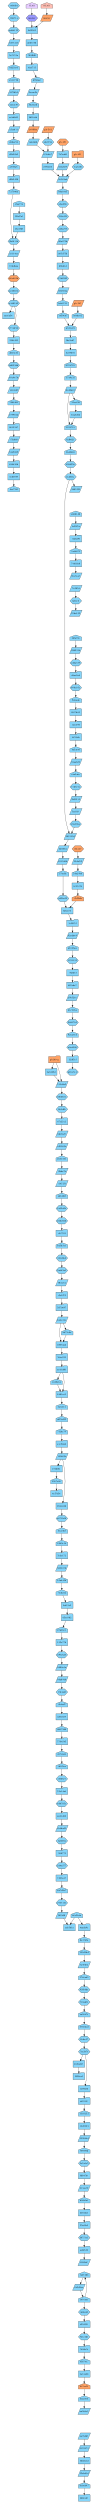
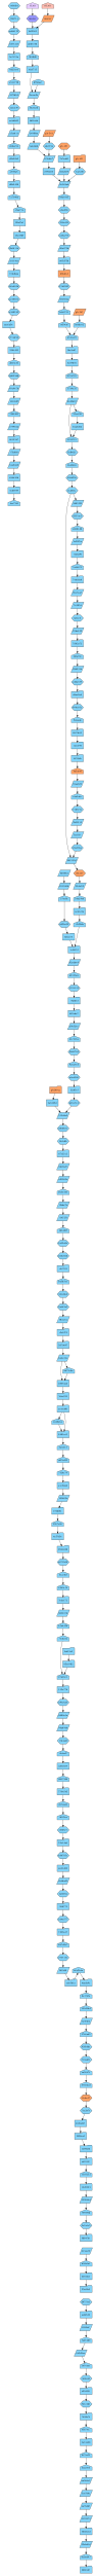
  digraph {
    fontname="PT Serif"
    node [fillcolor="#85d5fa" fixedsize=true fontname="PT Serif" shape=folder style=filled]
    edge [fontname="PT Serif"]
    n1 [label=0012947 width=0.95]
    n2 [label=e7fab68 shape=parallelogram width=0.95]
    n3 [label=3169009 shape=parallelogram width=0.95]
    n4 [label="45d450d" width=0.95]
    n5 [label="01b9b43" shape=parallelogram width=0.95]
    n6 [label=ea254d4 shape=house width=0.95]
    n7 [label=cb3d2ac shape=parallelogram width=0.95]
    n8 [label="1491ee1" shape=house width=0.95]
    n9 [label="01c91ba" shape=house width=0.95]
    n10 [label="96007b3" shape=hexagon width=0.95]
    n11 [label="9cb2753" shape=house width=0.95]
    n12 [label=e0a4508 shape=hexagon width=0.95]
    n13 [label="03d9514" shape=parallelogram width=0.95]
    n14 [label=cdda729 shape=hexagon width=0.95]
    n15 [label=d6ea9ad width=0.95]
    n16 [label="89bc03c" shape=hexagon width=0.95]
    n17 [label="03ec982" width=0.95]
    n18 [label="07685c1" shape=house width=0.95]
    n19 [label="513e77b" width=0.95]
    n20 [label="09fc3d5" shape=hexagon width=0.95]
    n21 [label="0d80a1e" shape=parallelogram width=0.95]
    n22 [label="08072d0" shape=house width=0.95]
    n23 [label=7784543 width=0.95]
    n24 [label=a37c66b shape=house width=0.95]
    n25 [label="1d1f2ea" shape=house width=0.95]
    n26 [label="08334a6" width=0.95]
    n27 [label="7ebc599" width=0.95]
    n28 [label=ac61dd0 width=0.95]
    n29 [label="105fb54" shape=house width=0.95]
    n30 [label="8481ec3" width=0.95]
    n31 [label="08f442b" shape=parallelogram width=0.95]
    n32 [label=e76d0fc width=0.95]
    n33 [label="5907c00" shape=house width=0.95]
    n34 [label="4cf7654" width=0.95]
    n35 [label="98a896b" shape=parallelogram width=0.95]
    n36 [label="27b262f" shape=hexagon width=0.95]
    n37 [label="0cdd643" shape=parallelogram width=0.95]
    n38 [label=3522721 shape=house width=0.95]
    n39 [label="39cc430" shape=house width=0.95]
    n40 [label=f1db020 shape=hexagon width=0.95]
    n41 [label=b4a5d06 width=0.95]
    n42 [label=3648465 shape=house width=0.95]
    n43 [label="0d029dd" shape=hexagon width=0.95]
    n44 [label="49c947b" shape=parallelogram width=0.95]
    n45 [label="4442ebf" shape=parallelogram width=0.95]
    n46 [label="7808fd5" shape=house width=0.95]
    n47 [label="6fc4ad7" shape=house width=0.95]
    n48 [label=faece14 shape=house width=0.95]
    n49 [label=dd74d33 shape=house width=0.95]
    n50 [label="10a445b" shape=house width=0.95]
    n51 [label=e7cbc84 shape=house width=0.95]
    n52 [label=fe615a2 width=0.95]
    n53 [label=1231155 shape=hexagon width=0.95]
    n54 [label=c94f05f width=0.95]
    n55 [label="489cde7" width=0.95]
    n56 [label=a9b526c shape=parallelogram width=0.95]
    n57 [label=1368983 shape=hexagon width=0.95]
    n58 [label="8e2502a" shape=parallelogram width=0.95]
    n59 [label=bcb0711 shape=house width=0.95]
    n60 [label=a439667 shape=house width=0.95]
    n61 [label=c66be48 shape=hexagon width=0.95]
    n62 [label=b994358 width=0.95]
    n63 [label="921c6d1" shape=hexagon width=0.95]
    n64 [label=1503232 shape=house width=0.95]
    n65 [label="15d5933" width=0.95]
    n66 [label="959844d" shape=parallelogram width=0.95]
    n67 [label="9f939fd" shape=house width=0.95]
    n68 [label="2a7a0c3" shape=hexagon width=0.95]
    n69 [label="15f03e7" shape=hexagon width=0.95]
    n70 [label="32c14a6" width=0.95]
    n71 [label="680783c" shape=hexagon width=0.95]
    n72 [label=a631d03 width=0.95]
    n73 [label="1667cf9" shape=hexagon width=0.95]
    n74 [label=ecbb8d5 width=0.95]
    n75 [label=a5ce011 shape=parallelogram width=0.95]
    n76 [label=d48ec94 shape=house width=0.95]
    n77 [label="17b9a7a" shape=house width=0.95]
-   n78 [label="1bfce57" shape=hexagon width=0.95]
+   n78 [fillcolor="#ffa366" label="1bfce57" shape=hexagon width=0.95]
    n79 [label="71a2b76" shape=hexagon width=0.95]
    n80 [label="8390d37" width=0.95]
    n81 [label=f828eaf width=0.95]
    n82 [label="1cf813f" width=0.95]
    n83 [label="92ed649" shape=parallelogram width=0.95]
    n84 [label="6815bee" shape=house width=0.95]
    n85 [label="20fa97e" shape=house width=0.95]
    n86 [label="2204f43" width=0.95]
    n87 [label=abb7a1b shape=house width=0.95]
    n88 [label="22de553" shape=parallelogram width=0.95]
-   n90 [fillcolor="#ffa366" label="249f0be" shape=parallelogram width=0.95]
+   n89 [label="7d02a72" width=0.95]
+   n90 [label="249f0be" shape=parallelogram width=0.95]
    n91 [label="8a4dabb" shape=parallelogram width=0.95]
    n92 [label=e74dc67 shape=parallelogram width=0.95]
    n93 [label=e3960e5 width=0.95]
    n94 [label="25a35d8" width=0.95]
    n95 [label="9b00116" shape=hexagon width=0.95]
    n96 [label=a1114ec shape=parallelogram width=0.95]
    n97 [label="720db6e" width=0.95]
    n98 [label="25daf13" shape=parallelogram width=0.95]
    n99 [label="38e29b6" shape=house width=0.95]
    n100 [label="6c41c0a" width=0.95]
-   n101 [fillcolor="#ffa366" label="63d3bfe" shape=house width=0.95]
+   n101 [label="63d3bfe" shape=house width=0.95]
    n102 [label="264a577" shape=hexagon width=0.95]
    n103 [label="785ba17" width=0.95]
    n104 [label="6b7d2e7" shape=house width=0.95]
    n105 [label=c937131 shape=hexagon width=0.95]
    n106 [label="68f1509" width=0.95]
    n107 [label="2849c14" shape=house width=0.95]
    n108 [label="7cdc172" width=0.95]
    n109 [label="9d5817b" shape=parallelogram width=0.95]
    n110 [label="2a22e8b" shape=hexagon width=0.95]
    n111 [label="2b0cb0b" shape=hexagon width=0.95]
    n112 [label=bfc7321 width=0.95]
    n113 [label=ba3d5e1 shape=house width=0.95]
    n114 [label="8d84760" width=0.95]
    n115 [label="5156c9f" shape=parallelogram width=0.95]
    n116 [label=d56bfa1 shape=house width=0.95]
    n117 [label="2aaacfb" shape=parallelogram width=0.95]
    n118 [label="53d7ce8" shape=house width=0.95]
    n119 [label="8df1666" width=0.95]
    n120 [label="352dfed" shape=hexagon width=0.95]
    n121 [label="2feb71a" shape=hexagon width=0.95]
    n122 [label=ad64133 shape=hexagon width=0.95]
    n123 [label=b37311f shape=parallelogram width=0.95]
    n124 [label="3e7170e" width=0.95]
    n125 [label=b480fc0 shape=hexagon width=0.95]
    n126 [label="300dc1d" width=0.95]
    n127 [label="53abd1d" shape=parallelogram width=0.95]
    n128 [label="81b6897" shape=house width=0.95]
    n129 [label=db80cb7 width=0.95]
    n130 [label="305bff6" shape=parallelogram width=0.95]
    n131 [label=cab561a width=0.95]
    n132 [label=b0c3b6a shape=house width=0.95]
    n133 [label="4aada9c" width=0.95]
    n134 [label="5c8b9f9" width=0.95]
    n135 [label=dcc734f shape=house width=0.95]
    n136 [label=cb4ded9 shape=parallelogram width=0.95]
    n137 [label="33e0fe5" width=0.95]
    n138 [label=db751a5 shape=hexagon width=0.95]
    n139 [label=eabfb55 width=0.95]
    n140 [label="450d336" shape=hexagon width=0.95]
    n141 [label="3e649a5" shape=hexagon width=0.95]
    n142 [label=ffb1c54 shape=parallelogram width=0.95]
    n143 [label=b3a9f75 width=0.95]
    n144 [label="355d2bd" shape=house width=0.95]
    n145 [label="3ef7fe6" shape=parallelogram width=0.95]
    n146 [label="5746e69" shape=house width=0.95]
    n147 [label="95f88de" shape=hexagon width=0.95]
    n148 [label=c1a8b62 shape=hexagon width=0.95]
    n149 [label="905122d" shape=parallelogram width=0.95]
    n150 [label="5d895f9" shape=parallelogram width=0.95]
    n151 [label="3676bfc" width=0.95]
-   n152 [label="8a5ae4f" shape=house width=0.95]
+   n152 [fillcolor="#ffa366" label="8a5ae4f" shape=house width=0.95]
    n153 [label="94eab29" shape=parallelogram width=0.95]
    n154 [label=cba2a6c shape=house width=0.95]
    n155 [label="37586cd" shape=house width=0.95]
    n156 [label="39bd7e2" width=0.95]
    n157 [label="3c09b78" width=0.95]
    n158 [label=8976729 shape=house width=0.95]
+   n159 [label="3ce560c" shape=parallelogram width=0.95]
    n160 [label="6a7bdd3" shape=parallelogram width=0.95]
    n161 [label=5133275 shape=parallelogram width=0.95]
    n162 [label="3d70697" width=0.95]
    n163 [label="862c22c" shape=parallelogram width=0.95]
    n164 [label="6679c0a" shape=house width=0.95]
    n165 [label="3e51638" width=0.95]
-   n166 [fillcolor="#ffa366" label="847ce58" shape=house width=0.95]
+   n166 [label="847ce58" shape=house width=0.95]
    n167 [label="546ef75" shape=house width=0.95]
    n168 [label=aa966c5 shape=parallelogram width=0.95]
    n169 [label="3e5289d" width=0.95]
    n170 [label="915d4a3" shape=parallelogram width=0.95]
    n171 [label="8f80831" shape=hexagon width=0.95]
    n172 [label=ffc2dfb shape=hexagon width=0.95]
    n173 [label="6d25ce6" shape=house width=0.95]
    n174 [label=e511798 shape=house width=0.95]
    n175 [label="417fdb2" shape=parallelogram width=0.95]
    n176 [label="718adf1" shape=hexagon width=0.95]
    n177 [label="41af713" width=0.95]
    n178 [label=d950ee3 shape=house width=0.95]
    n179 [label=e799504 shape=parallelogram width=0.95]
    n180 [label=d6f0f64 shape=parallelogram width=0.95]
+   n181 [label=d357ae5 shape=hexagon width=0.95]
    n182 [label=4587413 shape=house width=0.95]
    n183 [label=4919400 shape=parallelogram width=0.95]
    n184 [label="57eeffc" shape=house width=0.95]
    n185 [label=a83ba39 shape=hexagon width=0.95]
    n186 [label=f4fc273 width=0.95]
    n187 [label="49e55ba" shape=hexagon width=0.95]
    n188 [label="8e174fe" shape=house width=0.95]
    n189 [label="4bf9263" width=0.95]
    n190 [label=d2b5758 width=0.95]
    n191 [label="788ffd8" shape=house width=0.95]
    n192 [label=8946538 width=0.95]
    n193 [label=a071b00 shape=hexagon width=0.95]
    n194 [label="51cef6f" shape=house width=0.95]
    n195 [label=de55dc6 width=0.95]
    n196 [label="5447e9f" width=0.95]
    n197 [label=ba20476 shape=house width=0.95]
    n198 [label="5cc1fe9" shape=parallelogram width=0.95]
    n199 [label=a8081d8 shape=house width=0.95]
    n200 [label="9e25f3a" shape=parallelogram width=0.95]
    n201 [label="60ea309" shape=parallelogram width=0.95]
    n202 [label="8c342ed" shape=parallelogram width=0.95]
    n203 [label="88a1063" shape=house width=0.95]
    n204 [label=efee3bb shape=hexagon width=0.95]
    n205 [label="67c22c2" width=0.95]
    n206 [label="8809af7" shape=parallelogram width=0.95]
    n207 [label=ef8962b shape=parallelogram width=0.95]
    n208 [label=e631331 shape=house width=0.95]
    n209 [label="67d1c23" shape=house width=0.95]
    n210 [label=fbe2eb3 width=0.95]
    n211 [label=ba6fe0a shape=hexagon width=0.95]
    n212 [label="685c741" shape=hexagon width=0.95]
    n213 [label="689f2f0" width=0.95]
    n214 [label=b422155 width=0.95]
    n215 [label="6bb3f0f" shape=house width=0.95]
    n216 [label="71d5e1c" shape=hexagon width=0.95]
    n217 [label="9b5f515" shape=parallelogram width=0.95]
-   n218 [fillcolor="#ffa366" label=b8c009d shape=hexagon width=0.95]
+   n218 [label=b8c009d shape=hexagon width=0.95]
    n219 [label=ac60652 shape=hexagon width=0.95]
    n220 [label=e168542 shape=hexagon width=0.95]
    n221 [label="727b40a" shape=house width=0.95]
    n222 [label=cfea776 shape=house width=0.95]
    n223 [label="74602e8" width=0.95]
    n224 [label="98c7467" shape=parallelogram width=0.95]
    n225 [label=f7e3834 shape=parallelogram width=0.95]
    n226 [label=eae2cf2 shape=hexagon width=0.95]
    n227 [label="748dc7a" width=0.95]
    n228 [label="7a64679" shape=house width=0.95]
    n229 [label="7b7aa80" width=0.95]
    n230 [label="7ca52f8" shape=hexagon width=0.95]
    n231 [label="7f20c79" shape=house width=0.95]
    n232 [label=e1c968d width=0.95]
    n233 [label="7f48779" width=0.95]
    n234 [label="9fbde7b" shape=parallelogram width=0.95]
    n235 [label="918c0f2" shape=hexagon width=0.95]
    n236 [label=a43ac95 shape=hexagon width=0.95]
    n237 [label=f54cede shape=house width=0.95]
    n238 [label=f657d69 width=0.95]
-   n239 [label="8ffeb1d" width=0.95]
+   n239 [fillcolor="#ffa366" label="8ffeb1d" width=0.95]
    n240 [label=d0e073d shape=parallelogram width=0.95]
    n241 [label=e03d73d width=0.95]
    n242 [label=d2df5cf width=0.95]
    n243 [label=cb2bd9f width=0.95]
    n244 [label=e1452f1 shape=parallelogram width=0.95]
    n245 [label=a0cf196 shape=hexagon width=0.95]
    n246 [label=d5b90b2 width=0.95]
    n247 [label=af7f3a3 shape=house width=0.95]
    n248 [label=aac6a54 width=0.95]
    n249 [label=f774b98 shape=hexagon width=0.95]
    n250 [label=d8b9498 width=0.95]
    n251 [label=eebdc02 shape=house width=0.95]
    n252 [fillcolor="#9999ff" label=master shape=hexagon width=0.95]
    n253 [fillcolor="#e6ccff" label=HEAD shape=house width=0.95]
    n254 [fillcolor="#ffa366" label="gh-243" shape=parallelogram width=0.95]
    n255 [fillcolor="#ffa366" label="gh-295" shape=hexagon width=0.95]
    n256 [fillcolor="#ffa366" label="gh-361" shape=parallelogram width=0.95]
    n257 [fillcolor="#ffa366" label="gh-425" width=0.95]
    n258 [fillcolor="#ffa366" label="gh200-g" width=0.95]
    n259 [fillcolor="#ffa366" label=master shape=parallelogram width=0.95]
    n260 [fillcolor="#ffa366" label="remote-" shape=hexagon width=0.95]
    n261 [fillcolor="#ffbeb3" label=HEAD shape=house width=0.95]
    n1 -> n2
    n2 -> n3
    n3 -> n4
    n4 -> n134
-   n8 -> n6
+   n5 -> n6
    n6 -> n7
    n7 -> n8
    n8 -> n61
    n9 -> n10
    n10 -> n11
    n11 -> n12
    n12 -> n242
    n13 -> n14
    n14 -> n15
    n15 -> n16
    n16 -> n237
    n17 -> n18
    n18 -> n19
    n19 -> n20
    n20 -> n21
    n21 -> n35
    n22 -> n23
    n23 -> n24
    n24 -> n25
    n25 -> n69
    n26 -> n27
    n27 -> n28
    n28 -> n29
    n28 -> n30
    n29 -> n30
    n30 -> n48
    n31 -> n32
    n32 -> n33
    n33 -> n34
-   n31 -> n192
+   n34 -> n192
    n35 -> n36
    n36 -> n47
    n37 -> n38
    n37 -> n39
    n38 -> n40
    n39 -> n41
    n40 -> n42
    n41 -> n38
    n42 -> n140
    n43 -> n44
    n44 -> n45
    n45 -> n46
    n46 -> n179
    n47 -> n106
    n48 -> n49
    n49 -> n231
    n50 -> n51
-   n51 -> n52
+   n51 -> n18
    n52 -> n17
    n53 -> n54
    n54 -> n55
    n55 -> n56
    n56 -> n9
    n57 -> n58
    n58 -> n59
    n59 -> n60
    n60 -> n209
    n61 -> n62
    n62 -> n63
    n63 -> n227
    n64 -> n65
    n65 -> n66
    n66 -> n67
    n67 -> n68
    n68 -> n114
    n69 -> n70
    n70 -> n71
    n71 -> n72
    n72 -> n136
    n73 -> n74
    n74 -> n75
    n75 -> n76
    n76 -> n246
    n77 -> n37
    n78 -> n79
    n79 -> n80
    n80 -> n81
-   n79 -> n213
+   n81 -> n213
    n82 -> n83
    n83 -> n84
    n84 -> n53
    n85 -> n13
    n86 -> n87
    n87 -> n43
+   n88 -> n89
+   n89 -> n85
    n90 -> n91
    n91 -> n92
    n92 -> n93
    n93 -> n202
    n94 -> n95
    n95 -> n96
    n96 -> n97
    n97 -> n218
    n98 -> n99
    n99 -> n100
    n100 -> n101
-   n101 -> n186
+   n101 -> n82
    n102 -> n103
    n103 -> n104
    n104 -> n105
    n105 -> n130
    n106 -> n22
    n107 -> n108
    n108 -> n109
    n109 -> n50
    n110 -> n111
    n111 -> n112
    n112 -> n113
    n113 -> n120
-   n114 -> n115
    n115 -> n116
    n116 -> n195
    n117 -> n118
    n118 -> n119
    n119 -> n90
    n120 -> n141
    n121 -> n122
    n122 -> n123
    n123 -> n124
    n124 -> n173
    n125 -> n121
    n126 -> n127
    n127 -> n128
    n128 -> n129
    n130 -> n131
-   n132 -> n131
+   n131 -> n132
    n132 -> n133
    n133 -> n188
    n134 -> n135
    n136 -> n211
-   n137 -> n138
    n138 -> n139
    n139 -> n5
    n140 -> n148
    n141 -> n142
    n142 -> n143
    n143 -> n162
    n144 -> n145
    n145 -> n146
    n146 -> n147
    n147 -> n176
    n148 -> n149
    n148 -> n150
-   n149 -> n180
+   n149 -> n260
+   n150 -> n181
    n151 -> n152
    n152 -> n153
    n153 -> n154
    n154 -> n216
    n155 -> n78
    n156 -> n94
    n157 -> n158
    n158 -> n77
+   n159 -> n160
    n160 -> n161
    n161 -> n126
    n162 -> n163
    n163 -> n26
    n163 -> n164
    n164 -> n26
    n165 -> n166
    n166 -> n167
    n167 -> n168
+   n168 -> n159
    n169 -> n170
    n170 -> n171
    n171 -> n172
    n172 -> n205
    n173 -> n174
    n174 -> n175
    n175 -> n73
    n176 -> n197
-   n177 -> n178
+   n177 -> n117
    n178 -> n117
    n179 -> n1
    n180 -> n183
+   n181 -> n199
    n182 -> n165
    n183 -> n184
    n184 -> n185
    n185 -> n186
    n186 -> n82
    n187 -> n149
    n188 -> n144
    n189 -> n190
    n190 -> n191
    n191 -> n177
    n192 -> n193
    n193 -> n194
    n194 -> n107
    n195 -> n137
    n196 -> n151
    n197 -> n155
    n198 -> n187
    n199 -> n200
    n200 -> n243
    n201 -> n202
    n202 -> n203
    n203 -> n204
    n204 -> n235
    n205 -> n206
    n206 -> n207
    n207 -> n208
    n208 -> n234
    n209 -> n210
    n210 -> n157
    n211 -> n233
-   n258 -> n170
+   n212 -> n170
    n213 -> n214
    n214 -> n64
    n215 -> n110
    n216 -> n217
    n217 -> n198
    n218 -> n219
    n219 -> n220
    n220 -> n248
-   n221 -> n95
+   n221 -> n222
    n222 -> n156
    n223 -> n224
+   n224 -> n225
    n225 -> n226
    n226 -> n88
    n227 -> n182
    n228 -> n223
    n229 -> n201
    n230 -> n202
    n231 -> n232
    n232 -> n31
    n233 -> n102
    n234 -> n244
    n235 -> n236
    n236 -> n240
    n237 -> n238
    n238 -> n196
    n239 -> n57
    n240 -> n241
    n241 -> n239
    n242 -> n212
    n243 -> n228
    n244 -> n215
    n245 -> n92
    n246 -> n247
    n247 -> n250
-   n220 -> n249
+   n248 -> n249
    n249 -> n86
    n250 -> n221
    n251 -> n209
    n252 -> n189
    n253 -> n252
    n254 -> n251
    n255 -> n229
    n256 -> n245
    n257 -> n230
    n258 -> n169
    n259 -> n189
    n260 -> n98
    n261 -> n259
  }
